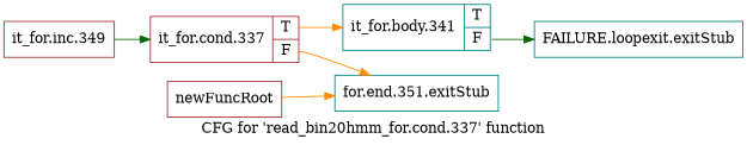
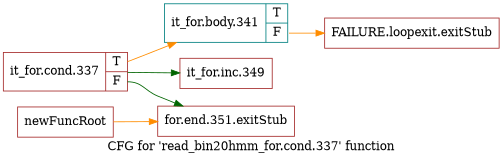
  digraph {
    label="CFG for 'read_bin20hmm_for.cond.337' function"
    rankdir=LR
    node [color=brown shape=record]
    edge [color=darkorange]
    n1 [label="{newFuncRoot}"]
-   n2 [color=teal label="{for.end.351.exitStub}"]
+   n2 [label="{for.end.351.exitStub}"]
    n3 [label="{it_for.cond.337|{<s0>T|<s1>F}}"]
    n4 [color=teal label="{it_for.body.341|{<s0>T|<s1>F}}"]
-   n5 [color=teal label="{FAILURE.loopexit.exitStub}"]
+   n5 [label="{FAILURE.loopexit.exitStub}"]
    n6 [label="{it_for.inc.349}"]
    n1 -> n2
-   n3 -> n2 [tailport=s1]
+   n3 -> n2 [color=darkgreen tailport=s1]
    n3 -> n4 [tailport=s0]
-   n4 -> n5 [color=darkgreen tailport=s1]
-   n6 -> n3 [color=darkgreen]
+   n4 -> n5 [tailport=s1]
+   n3 -> n6 [color=darkgreen]
  }
